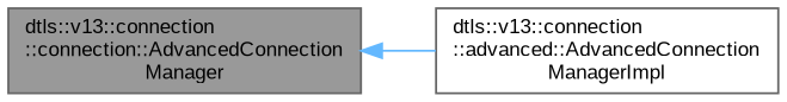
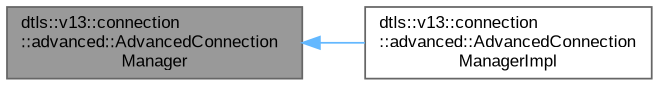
  digraph {
    rankdir=LR
    fontname="Liberation Sans"
    node [color=gray40 fontname="Liberation Sans" fontsize=10 shape=box style=filled]
-   n1 [fillcolor=grey60 fontcolor=black height=0.2 label="dtls::v13::connection\l::connection::AdvancedConnection\lManager" width=0.4]
+   n1 [fillcolor=grey60 fontcolor=black height=0.2 label="dtls::v13::connection\l::advanced::AdvancedConnection\lManager" width=0.4]
    n2 [fillcolor=white height=0.2 label="dtls::v13::connection\l::advanced::AdvancedConnection\lManagerImpl" width=0.4]
    n1 -> n2 [color=steelblue1 dir=back fontname="Liberation Sans" fontsize=10 labelfontname=Helvetica labelfontsize=10 style=solid]
  }
